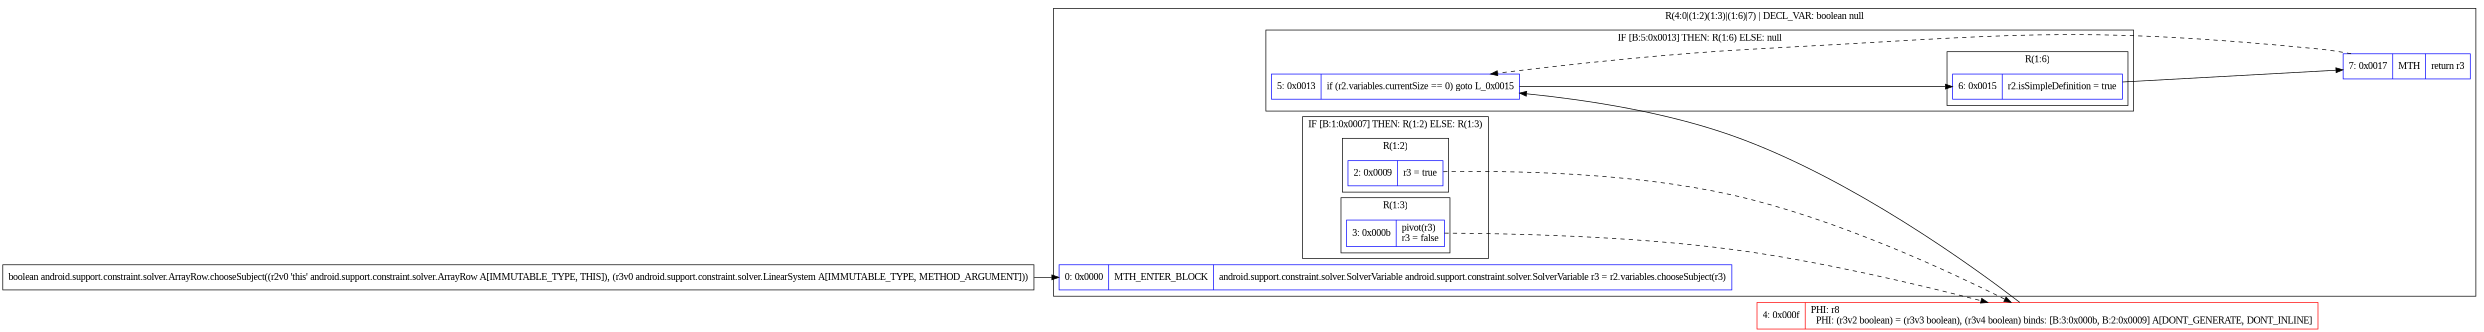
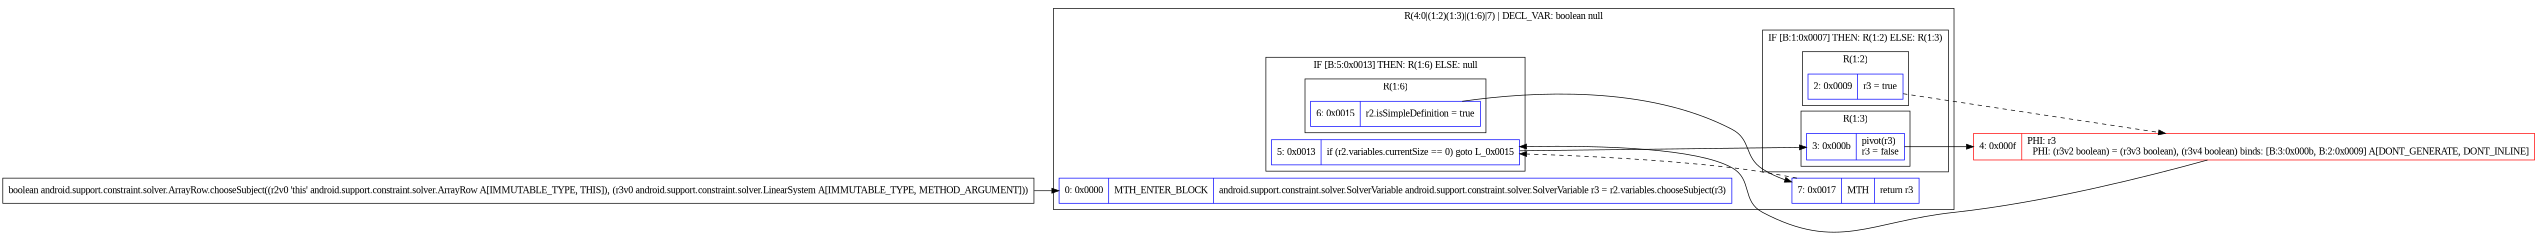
  digraph {
    fontname="Liberation Serif"
    rankdir=LR
    node [color=blue fontname="Liberation Serif" shape=record]
    edge [fontname="Liberation Serif"]
    n1 [label="{2\:\ 0x0009|r3 = true\l}"]
    n2 [label="{3\:\ 0x000b|pivot(r3)\lr3 = false\l}"]
    n3 [label="{6\:\ 0x0015|r2.isSimpleDefinition = true\l}"]
    n4 [label="{5\:\ 0x0013|if (r2.variables.currentSize == 0) goto L_0x0015\l}"]
    n5 [label="{0\:\ 0x0000|MTH_ENTER_BLOCK\l|android.support.constraint.solver.SolverVariable android.support.constraint.solver.SolverVariable r3 = r2.variables.chooseSubject(r3)\l}"]
    n6 [label="{7\:\ 0x0017|MTH\l|return r3\l}"]
-   n7 [color=red label="{4\:\ 0x000f|PHI: r8 \l  PHI: (r3v2 boolean) = (r3v3 boolean), (r3v4 boolean) binds: [B:3:0x000b, B:2:0x0009] A[DONT_GENERATE, DONT_INLINE]\l}"]
+   n7 [color=red label="{4\:\ 0x000f|PHI: r3 \l  PHI: (r3v2 boolean) = (r3v3 boolean), (r3v4 boolean) binds: [B:3:0x000b, B:2:0x0009] A[DONT_GENERATE, DONT_INLINE]\l}"]
    n8 [label="{boolean android.support.constraint.solver.ArrayRow.chooseSubject((r2v0 'this' android.support.constraint.solver.ArrayRow A[IMMUTABLE_TYPE, THIS]), (r3v0 android.support.constraint.solver.LinearSystem A[IMMUTABLE_TYPE, METHOD_ARGUMENT])) }" color=""]
    subgraph cluster_1 {
      label="R(4:0|(1:2)(1:3)|(1:6)|7) | DECL_VAR: boolean null\l"
      n5
      n6
      subgraph cluster_2 {
        label="IF [B:1:0x0007] THEN: R(1:2) ELSE: R(1:3)"
        subgraph cluster_3 {
          label="R(1:2)"
          n1
        }
        subgraph cluster_4 {
          label="R(1:3)"
          n2
        }
      }
      subgraph cluster_5 {
        label="IF [B:5:0x0013] THEN: R(1:6) ELSE: null"
        n4
        subgraph cluster_6 {
          label="R(1:6)"
          n3
        }
      }
    }
    n1 -> n7 [style=dashed]
-   n2 -> n7 [style=dashed]
+   n2 -> n7
    n3 -> n6
-   n4 -> n3
+   n4 -> n2
    n6 -> n4 [style=dashed]
    n7 -> n4
    n8 -> n5
  }
